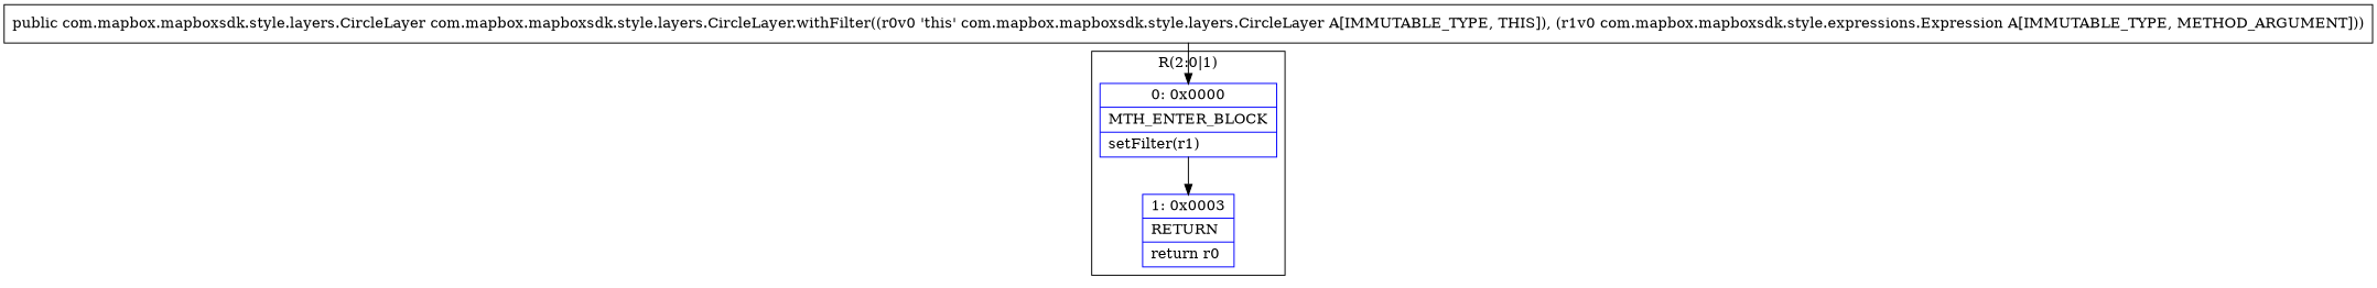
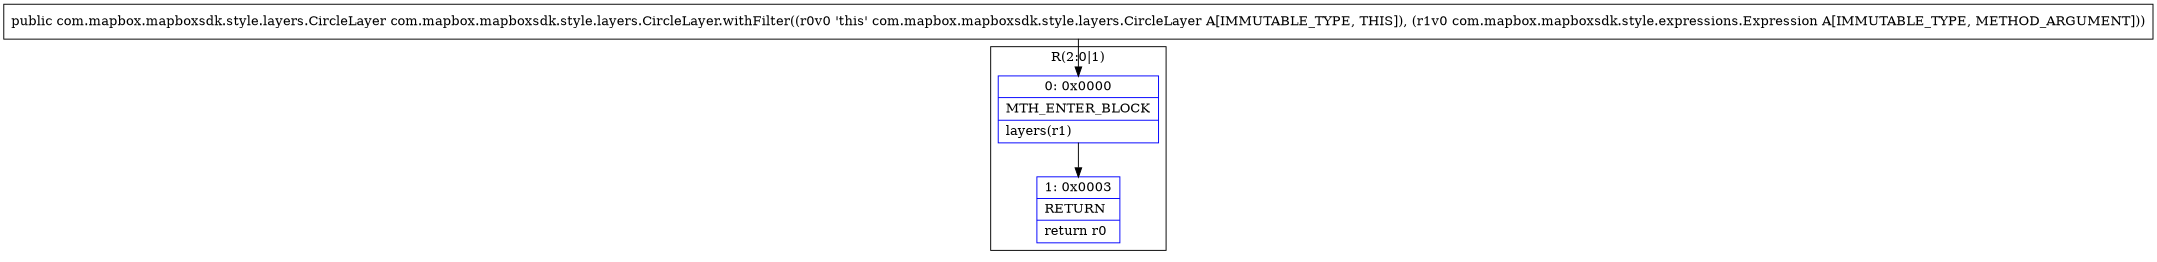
  digraph {
    node [color=blue shape=record]
-   n1 [label="{0\:\ 0x0000|MTH_ENTER_BLOCK\l|setFilter(r1)\l}"]
+   n1 [label="{0\:\ 0x0000|MTH_ENTER_BLOCK\l|layers(r1)\l}"]
    n2 [label="{1\:\ 0x0003|RETURN\l|return r0\l}"]
    n3 [label="{public com.mapbox.mapboxsdk.style.layers.CircleLayer com.mapbox.mapboxsdk.style.layers.CircleLayer.withFilter((r0v0 'this' com.mapbox.mapboxsdk.style.layers.CircleLayer A[IMMUTABLE_TYPE, THIS]), (r1v0 com.mapbox.mapboxsdk.style.expressions.Expression A[IMMUTABLE_TYPE, METHOD_ARGUMENT])) }" color=""]
    subgraph cluster_1 {
      label="R(2:0|1)"
      n1
      n2
    }
    n1 -> n2
    n3 -> n1
  }
